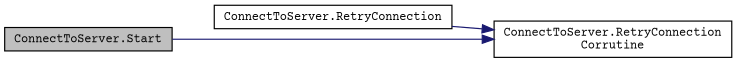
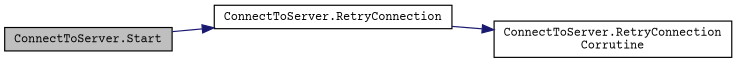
  digraph {
    fontname="Courier Prime"
    rankdir=LR
    node [color=black fillcolor=white fontname="Courier Prime" fontsize=10 shape=record style=filled]
    edge [color=midnightblue fontname="Courier Prime" fontsize=10 labelfontname=Helvetica labelfontsize=10 style=solid]
    n1 [fillcolor=grey75 fontcolor=black height=0.2 label="ConnectToServer.Start" width=0.4]
    n2 [height=0.2 label="ConnectToServer.RetryConnection" width=0.4]
    n3 [height=0.2 label="ConnectToServer.RetryConnection\lCorrutine" width=0.4]
-   n1 -> n3
+   n1 -> n2
    n2 -> n3
  }
